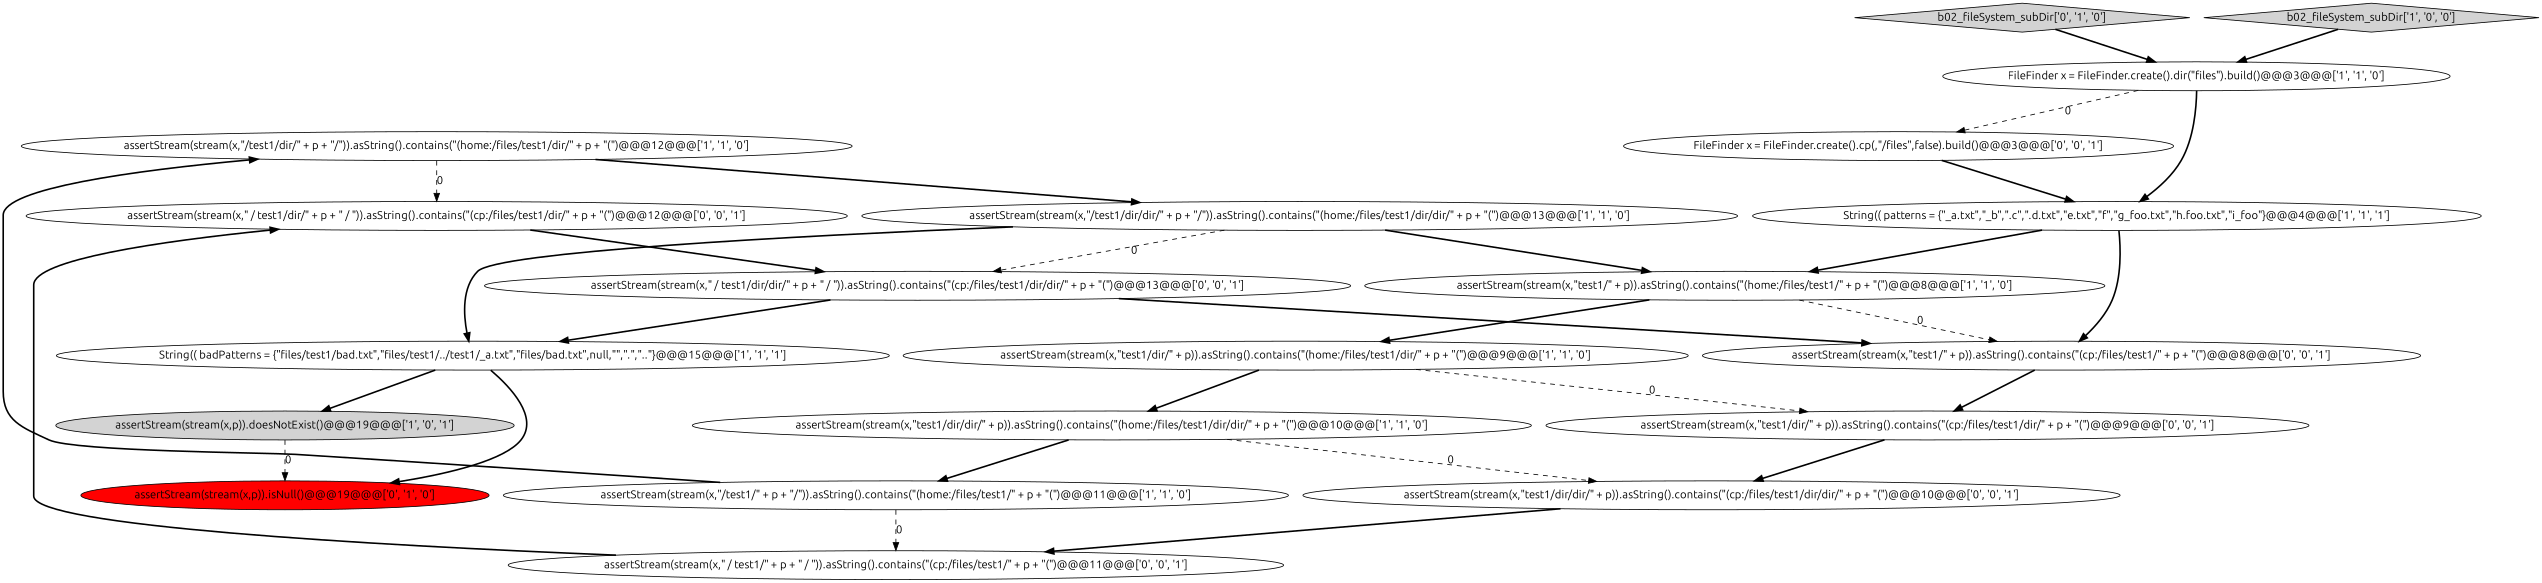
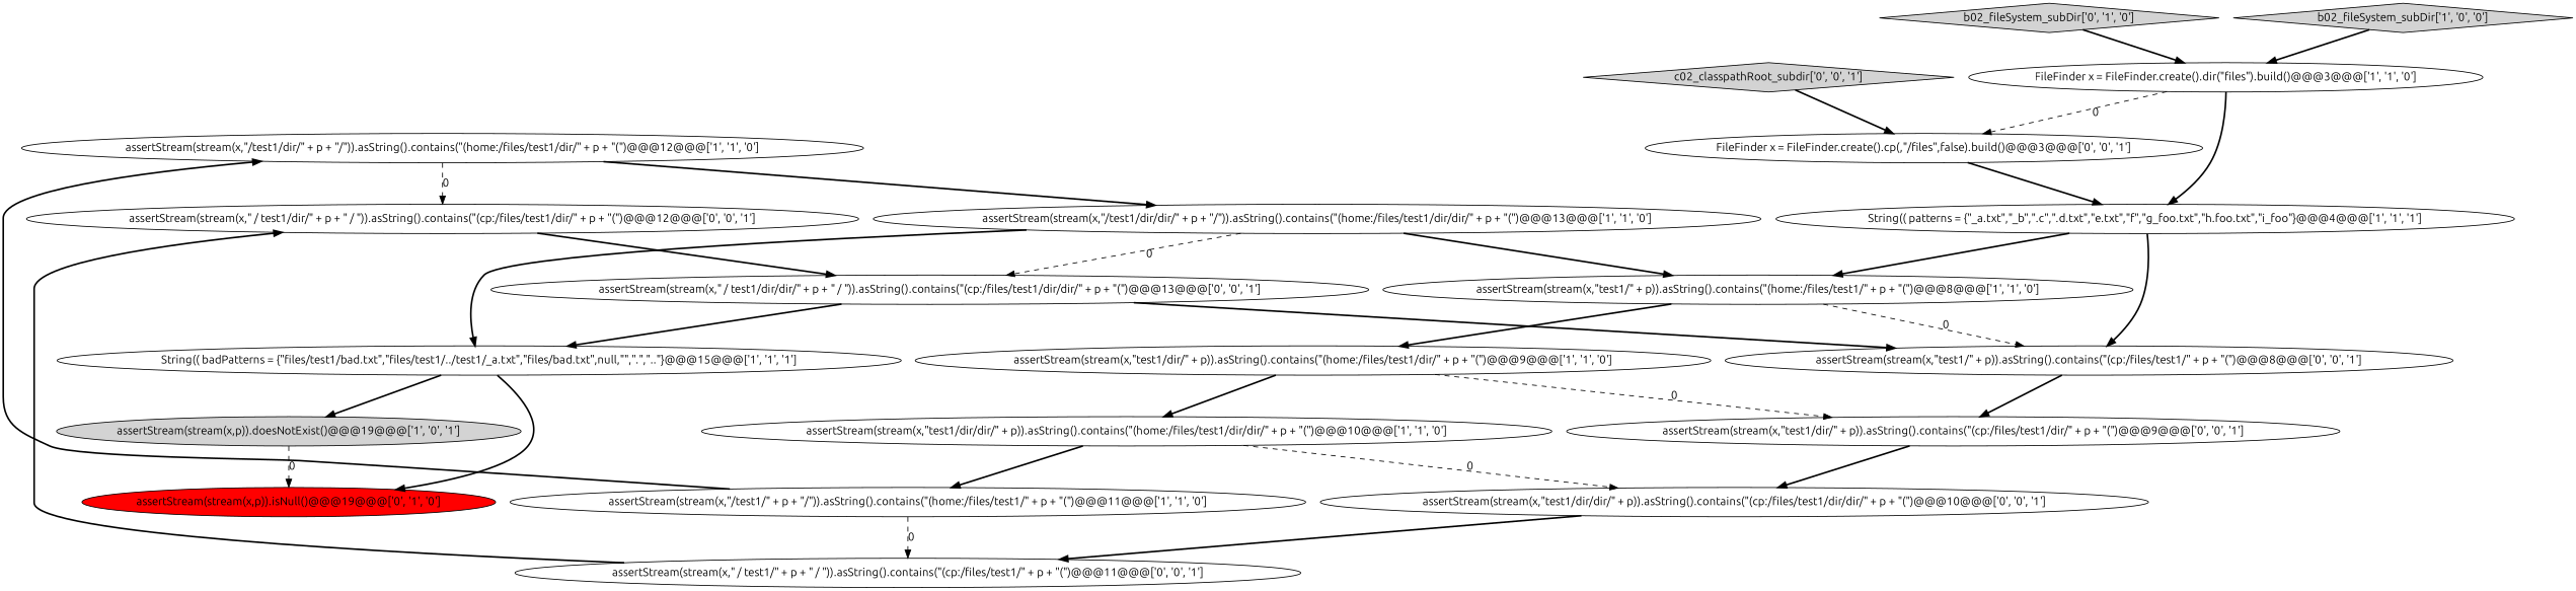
  digraph {
    fontname=Ubuntu
    node [fillcolor=white shape=ellipse style=filled fontname=Ubuntu]
    edge [style=bold fontname=Ubuntu]
    n1 [label="assertStream(stream(x,\"/test1/dir/\" + p + \"/\")).asString().contains(\"(home:/files/test1/dir/\" + p + \"(\")@@@12@@@['1', '1', '0']"]
    n2 [label="assertStream(stream(x,\" / test1/dir/\" + p + \" / \")).asString().contains(\"(cp:/files/test1/dir/\" + p + \"(\")@@@12@@@['0', '0', '1']"]
    n3 [label="assertStream(stream(x,\"/test1/dir/dir/\" + p + \"/\")).asString().contains(\"(home:/files/test1/dir/dir/\" + p + \"(\")@@@13@@@['1', '1', '0']"]
    n4 [label="FileFinder x = FileFinder.create().dir(\"files\").build()@@@3@@@['1', '1', '0']"]
    n5 [label="String(( patterns = {\"_a.txt\",\"_b\",\".c\",\".d.txt\",\"e.txt\",\"f\",\"g_foo.txt\",\"h.foo.txt\",\"i_foo\"}@@@4@@@['1', '1', '1']"]
    n6 [label="FileFinder x = FileFinder.create().cp(,\"/files\",false).build()@@@3@@@['0', '0', '1']"]
    n7 [label="assertStream(stream(x,\"test1/\" + p)).asString().contains(\"(home:/files/test1/\" + p + \"(\")@@@8@@@['1', '1', '0']"]
    n8 [label="assertStream(stream(x,\"test1/\" + p)).asString().contains(\"(cp:/files/test1/\" + p + \"(\")@@@8@@@['0', '0', '1']"]
    n9 [fillcolor=lightgray label="b02_fileSystem_subDir['0', '1', '0']" shape=diamond]
    n10 [label="assertStream(stream(x,\" / test1/dir/dir/\" + p + \" / \")).asString().contains(\"(cp:/files/test1/dir/dir/\" + p + \"(\")@@@13@@@['0', '0', '1']"]
    n11 [label="String(( badPatterns = {\"files/test1/bad.txt\",\"files/test1/../test1/_a.txt\",\"files/bad.txt\",null,\"\",\".\",\"..\"}@@@15@@@['1', '1', '1']"]
    n12 [fillcolor=lightgray label="b02_fileSystem_subDir['1', '0', '0']" shape=diamond]
    n13 [label="assertStream(stream(x,\"/test1/\" + p + \"/\")).asString().contains(\"(home:/files/test1/\" + p + \"(\")@@@11@@@['1', '1', '0']"]
    n14 [label="assertStream(stream(x,\" / test1/\" + p + \" / \")).asString().contains(\"(cp:/files/test1/\" + p + \"(\")@@@11@@@['0', '0', '1']"]
+   n15 [fillcolor=lightgray label="c02_classpathRoot_subdir['0', '0', '1']" shape=diamond]
    n16 [label="assertStream(stream(x,\"test1/dir/\" + p)).asString().contains(\"(cp:/files/test1/dir/\" + p + \"(\")@@@9@@@['0', '0', '1']"]
    n17 [label="assertStream(stream(x,\"test1/dir/dir/\" + p)).asString().contains(\"(cp:/files/test1/dir/dir/\" + p + \"(\")@@@10@@@['0', '0', '1']"]
    n18 [fillcolor=red label="assertStream(stream(x,p)).isNull()@@@19@@@['0', '1', '0']"]
    n19 [label="assertStream(stream(x,\"test1/dir/\" + p)).asString().contains(\"(home:/files/test1/dir/\" + p + \"(\")@@@9@@@['1', '1', '0']"]
    n20 [fillcolor=lightgray label="assertStream(stream(x,p)).doesNotExist()@@@19@@@['1', '0', '1']"]
    n21 [label="assertStream(stream(x,\"test1/dir/dir/\" + p)).asString().contains(\"(home:/files/test1/dir/dir/\" + p + \"(\")@@@10@@@['1', '1', '0']"]
    n1 -> n2 [label=0 style=dashed]
    n1 -> n3
    n2 -> n10
    n3 -> n7
    n3 -> n10 [label=0 style=dashed]
    n3 -> n11
    n4 -> n5
    n4 -> n6 [label=0 style=dashed]
    n5 -> n7
    n5 -> n8
    n6 -> n5
    n7 -> n8 [label=0 style=dashed]
    n7 -> n19
    n8 -> n16
    n9 -> n4
    n10 -> n8
    n10 -> n11
    n11 -> n18
    n11 -> n20
    n12 -> n4
    n13 -> n1
    n13 -> n14 [label=0 style=dashed]
    n14 -> n2
+   n15 -> n6
    n16 -> n17
    n17 -> n14
    n19 -> n16 [label=0 style=dashed]
    n19 -> n21
    n20 -> n18 [label=0 style=dashed]
    n21 -> n13
    n21 -> n17 [label=0 style=dashed]
  }
